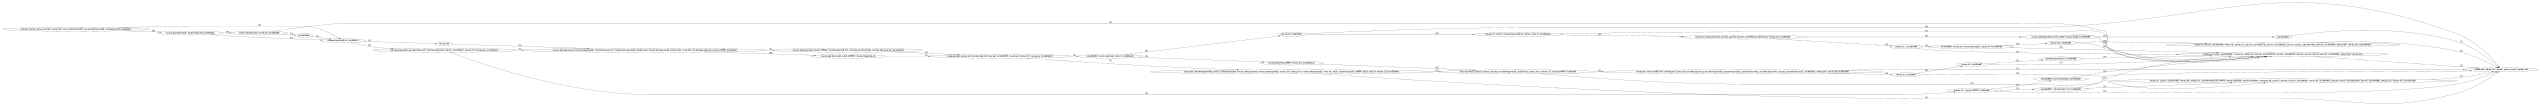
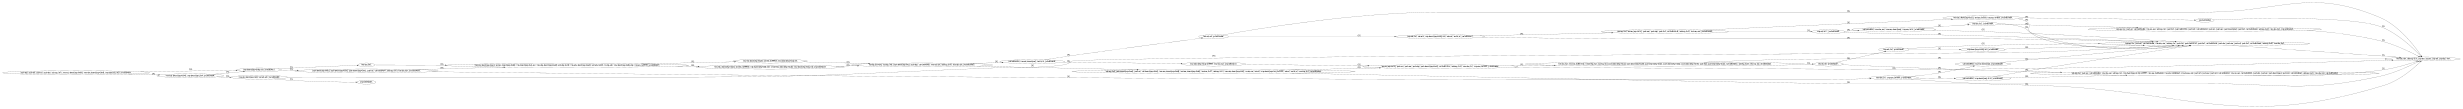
  digraph {
    fontname="Open Sans"
    rankdir=LR
    node [fontname="Open Sans"]
    edge [fontname="Open Sans"]
    n1 [label="'push ebp', 'push edi', 'push esi', 'push ebx', 'sub esp, 0x7c', 'mov esi, dword [esp+0x90]', 'mov ebx, dword [esp+0xb4]', 'cmp byte [esi], 0x2f', 'je 0x8054b6e', "]
    n2 [label="'cmp dword [esp+0x98], 0x0', 'je 0x8054bc1', "]
    n3 [label="'mov eax, dword [esp+0x94]', 'cmp dword [eax], 0x4', 'je 0x8054bb4', "]
    n4 [label="'mov eax, 0x0', "]
    n5 [label="'push dword [esp+0x9c]', 'push dword [esp+0x9c]', 'push dword [esp+0x9c]', 'push esi', 'call 0x8054a41', 'add esp, 0x10', 'test eax, eax', 'jns 0x8054bc6', "]
    n6 [label="'mov edi, dword [eax+0x4]', 'test edi, edi', 'jne 0x8054d8f', "]
    n7 [label="'mov ecx, dword [esp+0xac]', 'and ecx, dword [esp+0xb0]', 'mov dword [esp+0xc], ecx', 'mov ebp, dword [esp+0xa8]', 'and ebp, 0xc00', 'mov edx, dword [esp+0xa0]', 'and edx, 0x200', 'or ebp, edx', 'mov dword [esp+0x8], ebp', 'cmp ecx, 0xffffffff', 'je 0x8054d47', "]
    n8 [label="'mov ebx, 0x1', 'cmp eax, 0xffffffff', 'jl 0x8054dbd', "]
    n9 [label="'sub esp, 0xc', 'push esi', 'call 0x8056db6', 'mov ebx, eax', 'add esp, 0xc', 'push 0x5', 'push 0x805f730', 'push 0x0', 'call 0x8049cb0', 'push ebx', 'push eax', 'push edi', 'push 0x0', 'call 0x8049de0', 'add esp, 0x20', 'mov ebx, 0x0', "]
    n10 [label="'jmp 0x8054b6e', "]
    n11 [label="'mov edx, dword [esp+0xa0]', 'and edx, 0xffffffed', 'cmp dword [esp+0x8], 0x0', 'cmove edx, dword [esp+0xa0]', 'mov dword [esp+0x4], edx', 'jmp 0x8054c0f', "]
    n12 [label="'mov edi, dword [esp+0xa0]', 'and edi, 0xffffffc0', 'mov dword [esp+0x4], edi', "]
    n13 [label="'mov eax, ebx', 'add esp, 0x7c', 'pop ebx', 'pop esi', 'pop edi', 'pop ebp', 'retn', "]
    n14 [label="'call 0x8049f60', 'mov edi, dword [eax]', 'jmp 0x8054d8f', "]
    n15 [label="'call 0x8049f60', 'cmp dword [eax], 0x14', 'je 0x8054d8f', "]
    n16 [label="'lea ebp, [esi+eax]', 'sub esp, 0x8', 'push dword [esp+0xc]', 'push ebp', 'call 0x8049f50', 'mov edi, eax', 'add esp, 0x10', 'test eax, eax', 'jne 0x8054d67', "]
    n17 [label="'call 0x8049f60', 'mov edi, dword [eax]', 'test bl, bl', 'je 0x8054e39', "]
    n18 [label="'sub esp, 0x8', 'push dword [esp+0xa4]', 'push esi', 'call dword [esp+0xb4]', 'mov eax, dword [esp+0xb8]', 'and eax, dword [esp+0xb0]', 'and eax, 0x1ff', 'add esp, 0x10', 'mov edx, dword [esp+0x8]', 'or edx, eax', 'sete bl', 'cmp dword [esp+0xc], 0xffffffff', 'sete al', 'and bl, al', 'mov eax, 0x3', 'jne 0x8054dbd', "]
    n19 [label="'mov dword [esp+0x4], 0xffffffff', 'mov eax, 0x2', 'jmp 0x8054c72', "]
    n20 [label="'test edi, edi', 'je 0x8054dbd', "]
    n21 [label="'lea ecx, [esp+0x10]', 'push ecx', 'push eax', 'push ebp', 'push dword [esp+0xa0]', 'call 0x805763c', 'add esp, 0x10', 'mov ebx, 0x1', 'cmp eax, 0xffffffff', 'jl 0x8054dbd', "]
    n22 [label="'cmp edi, 0x2', 'setne bl', 'cmp dword [esp+0x98], 0x0', 'setne al', 'and bl, al', 'jne 0x8054dc7', "]
    n23 [label="'test eax, eax', 'mov eax, 0x80617a4', 'cmove ebp, eax', 'sub esp, 0x4', 'push dword [esp+0xac]', 'push dword [esp+0xa8]', 'push dword [esp+0xbc]', 'push dword [esp+0xbc]', 'push dword [esp+0x18]', 'push ebp', 'push dword [esp+0x2c]', 'call 0x805b06c', 'add esp, 0x20', 'test eax, eax', 'je 0x8054dbd', "]
    n24 [label="'sub esp, 0x4', 'lea eax, [esp+0x14]', 'push eax', 'push ebp', 'push 0x3', 'call 0x804a1d0', 'add esp, 0x10', 'test eax, eax', 'jne 0x8054df0', "]
    n25 [label="'test edi, edi', 'je 0x8054d01', "]
    n26 [label="'cmp edi, 0x11', 'jne 0x8054d8f', "]
    n27 [label="'mov eax, dword [esp+0x20]', 'and eax, 0xf000', 'cmp eax, 0x4000', 'jne 0x8054d8f', "]
    n28 [label="'sub esp, 0xc', 'push esi', 'call 0x8056db6', 'mov ebx, eax', 'add esp, 0xc', 'cmp dword [esp+0x10], 0xffffffff', 'mov eax, 0x805e6b8', 'mov edx, 0x80606a0', 'cmovne eax, edx', 'push 0x5', 'push eax', 'push 0x0', 'call 0x8049cb0', 'mov esi, eax', 'call 0x8049f60', 'push ebx', 'push esi', 'push dword [eax]', 'push 0x0', 'call 0x8049de0', 'add esp, 0x20', 'mov ebx, 0x0', 'jmp 0x8054dbd', "]
    n29 [label="'cmp edi, 0x2', 'je 0x8054d8f', "]
    n30 [label="'call 0x8049f60', 'mov ebx, eax', 'mov eax, dword [eax]', 'cmp eax, 0x14', 'je 0x8054d8f', "]
    n31 [label="'jmp 0x4054dbd',"]
    n32 [label="'cmp dword [esp+0x98], 0x0', 'je 0x8054d8f', "]
    n33 [label="'cmp eax, 0x2', 'je 0x8054d8f', "]
    n34 [label="'sub esp, 0xc', 'push esi', 'call 0x8056db6', 'mov esi, eax', 'add esp, 0xc', 'push 0x5', 'push 0x805f74b', 'push 0x0', 'call 0x8049cb0', 'push esi', 'push eax', 'push dword [ebx]', 'push 0x0', 'call 0x8049de0', 'add esp, 0x20', 'mov ebx, 0x0', 'jmp 0x8054dbd', "]
    n1 -> n2 [label=CFG]
    n1 -> n3 [label=CFG]
    n2 -> n4 [label=CFG]
    n2 -> n5 [label=CFG]
    n3 -> n2 [label=CFG]
    n3 -> n6 [label=CFG]
    n4 -> n7 [label=CFG]
    n5 -> n7 [label=CFG]
    n5 -> n8 [label=CFG]
    n6 -> n9 [label=CFG]
    n6 -> n10 [label=CFG]
    n7 -> n11 [label=CFG]
    n7 -> n12 [label=CFG]
    n8 -> n13 [label=CFG]
    n8 -> n14 [label=CFG]
    n8 -> n15 [label=CFG]
    n9 -> n13 [label=CFG]
-   n10 -> n2 [label=CFG]
    n11 -> n16 [label=CFG]
    n12 -> n16 [label=CFG]
    n14 -> n9 [label=CFG]
    n15 -> n9 [label=CFG]
    n15 -> n28 [label=CFG]
    n16 -> n17 [label=CFG]
    n16 -> n18 [label=CFG]
    n17 -> n19 [label=CFG]
    n17 -> n20 [label=CFG]
    n18 -> n13 [label=CFG]
    n18 -> n21 [label=CFG]
    n19 -> n21 [label=CFG]
    n20 -> n13 [label=CFG]
    n20 -> n22 [label=CFG]
    n21 -> n13 [label=CFG]
    n21 -> n23 [label=CFG]
    n22 -> n9 [label=CFG]
    n22 -> n24 [label=CFG]
    n23 -> n13 [label=CFG]
    n23 -> n25 [label=CFG]
    n24 -> n26 [label=CFG]
    n24 -> n27 [label=CFG]
    n25 -> n28 [label=CFG]
    n25 -> n29 [label=CFG]
    n26 -> n9 [label=CFG]
    n26 -> n30 [label=CFG]
    n27 -> n9 [label=CFG]
    n27 -> n31 [label=CFG]
    n28 -> n13 [label=CFG]
    n29 -> n9 [label=CFG]
    n29 -> n32 [label=CFG]
    n30 -> n9 [label=CFG]
    n30 -> n33 [label=CFG]
    n31 -> n13 [label=CFG]
    n32 -> n9 [label=CFG]
    n33 -> n9 [label=CFG]
    n33 -> n34 [label=CFG]
    n34 -> n13 [label=CFG]
  }
